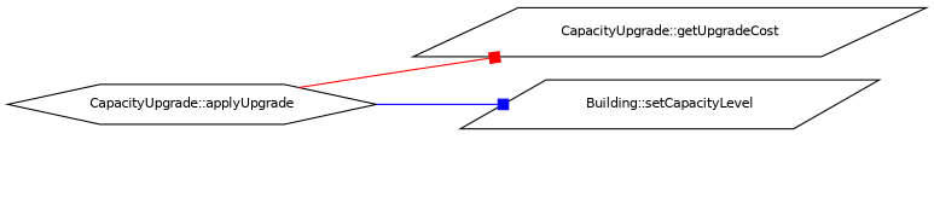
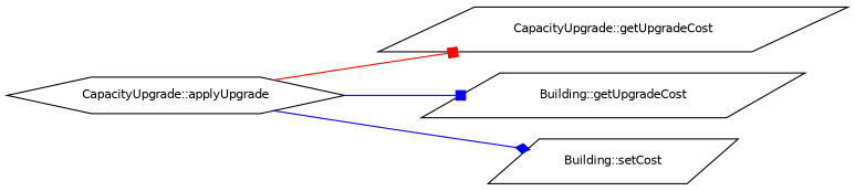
  digraph {
    rankdir=LR
    node [color=black fillcolor=white fontname=Helvetica fontsize=10 shape=parallelogram style=filled]
    edge [arrowhead=box color=blue fontname=Helvetica fontsize=10 labelfontname=Helvetica labelfontsize=10 style=solid]
    n1 [height=0.2 label="CapacityUpgrade::applyUpgrade" shape=hexagon width=0.4]
    n2 [height=0.2 label="CapacityUpgrade::getUpgradeCost" width=0.4]
-   n3 [height=0.2 label="Building::setCapacityLevel" width=0.4]
+   n3 [height=0.2 label="Building::getUpgradeCost" width=0.4]
+   n4 [height=0.2 label="Building::setCost" width=0.4]
    n1 -> n2 [color=red]
    n1 -> n3
+   n1 -> n4 [arrowhead=diamond]
  }
